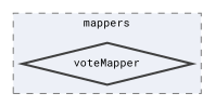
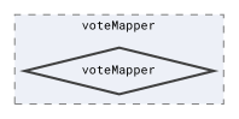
  digraph {
    compound=true
    fontname="Roboto Mono"
    n1 [color=grey25 fillcolor="#edf0f7" fontname="Roboto Mono" fontsize=10 height=0.2 label=voteMapper shape=diamond style="filled,bold" width=0.4]
    subgraph cluster_1 {
      bgcolor="#edf0f7"
      fontsize=10
-     label=mappers
+     label=voteMapper
      pencolor=grey50
      style="filled,dashed"
      n1
    }
  }
